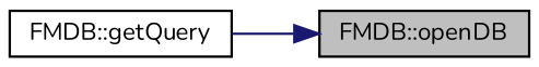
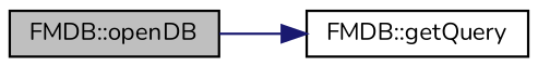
  digraph {
    rankdir=LR
    fontname=Nunito
    node [color=black fontname=Nunito fontsize=10 shape=record style=filled]
    n1 [fillcolor=grey75 fontcolor=black height=0.2 label="FMDB::openDB" width=0.4]
    n2 [fillcolor=white height=0.2 label="FMDB::getQuery" width=0.4]
-   n2 -> n1 [color=midnightblue fontname=Nunito fontsize=10 labelfontname=Helvetica labelfontsize=10 style=solid]
+   n1 -> n2 [color=midnightblue fontname=Nunito fontsize=10 labelfontname=Helvetica labelfontsize=10 style=solid]
  }
